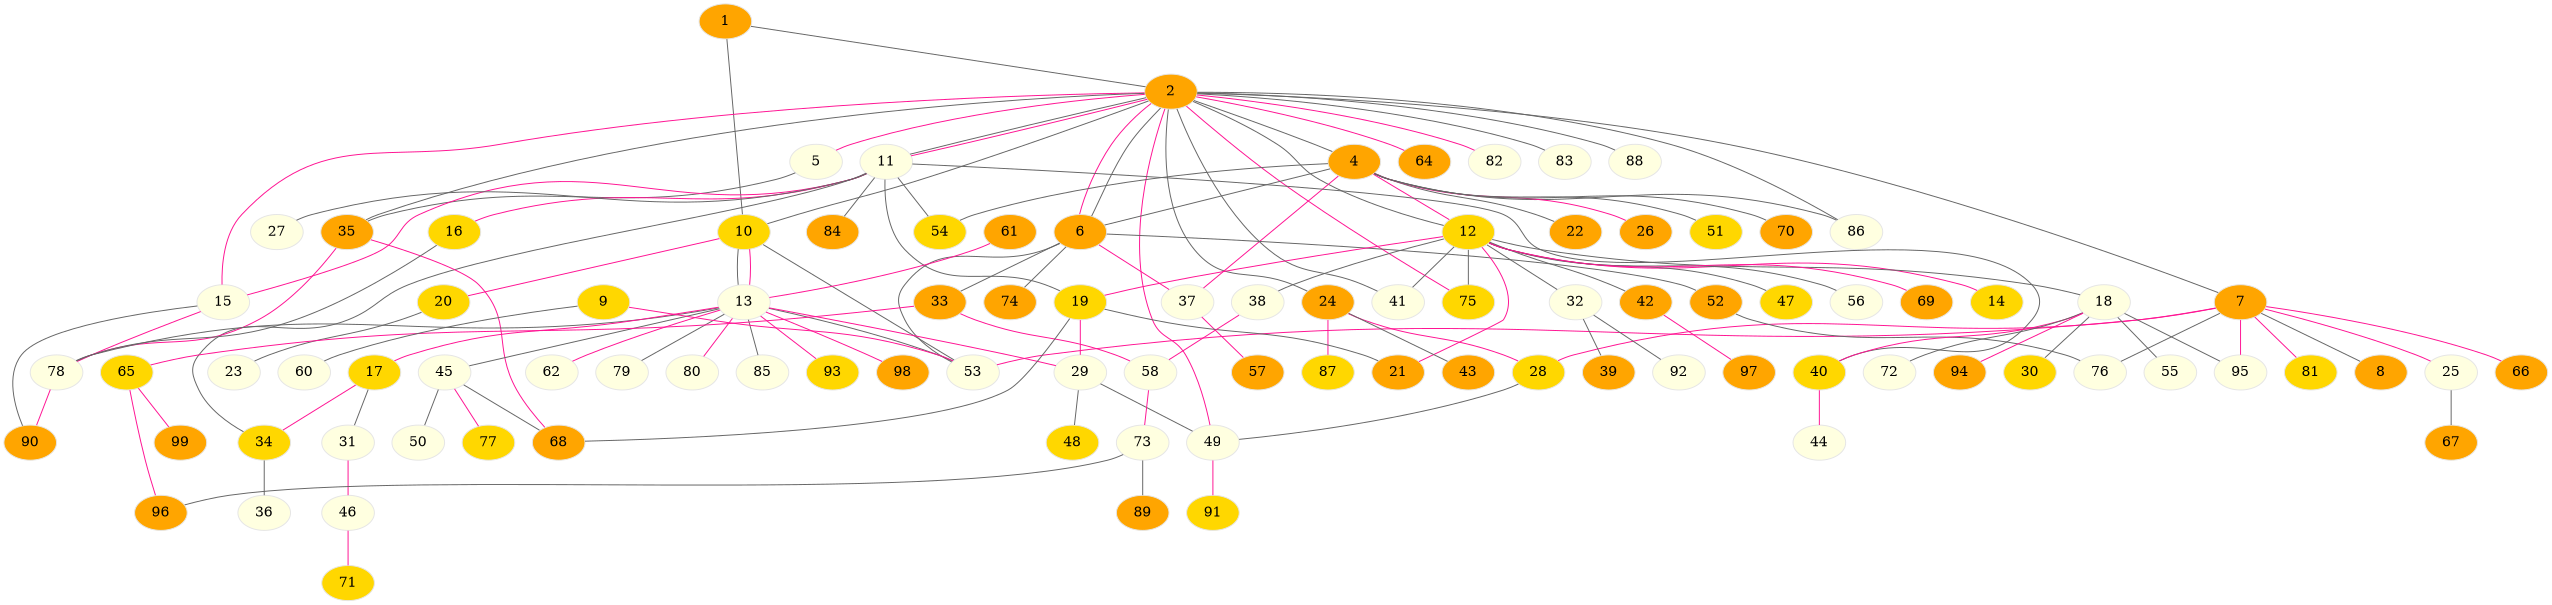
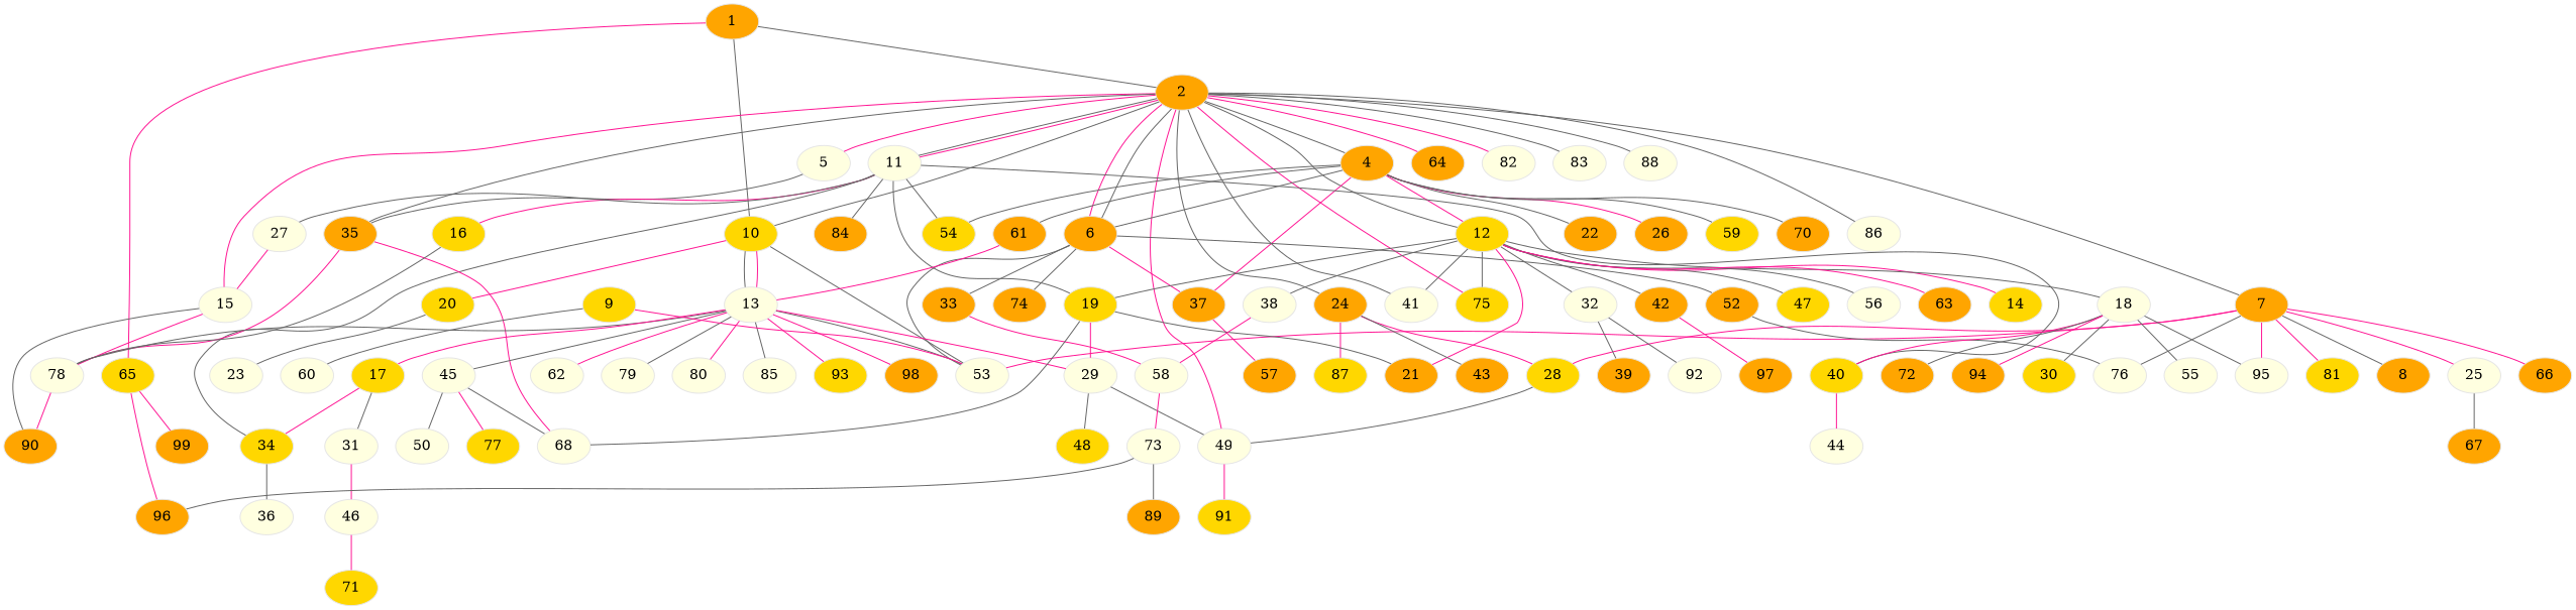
  graph {
    node [color=gray90 fillcolor=lightyellow style=filled]
    edge [color=gray40]
    1 [fillcolor=orange]
    2 [fillcolor=orange]
    10 [fillcolor=gold]
    65 [fillcolor=gold]
    4 [fillcolor=orange]
    5
    6 [fillcolor=orange]
    7 [fillcolor=orange]
    11
    12 [fillcolor=gold]
    15
    24 [fillcolor=orange]
    35 [fillcolor=orange]
    41
    49
    64 [fillcolor=orange]
    75 [fillcolor=gold]
    82
    83
    86
    88
    13
    53
    20 [fillcolor=gold]
    96 [fillcolor=orange]
    99 [fillcolor=orange]
    22 [fillcolor=orange]
    26 [fillcolor=orange]
-   37
+   37 [fillcolor=orange]
    54 [fillcolor=gold]
-   59 [fillcolor=gold label=51]
+   59 [fillcolor=gold]
    61 [fillcolor=orange]
    70 [fillcolor=orange]
    33 [fillcolor=orange]
    52 [fillcolor=orange]
    74 [fillcolor=orange]
    8 [fillcolor=orange]
    25
    28 [fillcolor=gold]
    66 [fillcolor=orange]
    76
    81 [fillcolor=gold]
    95
    16 [fillcolor=gold]
    19 [fillcolor=gold]
    27
    34 [fillcolor=gold]
    40 [fillcolor=gold]
    84 [fillcolor=orange]
    14 [fillcolor=gold]
    18
    21 [fillcolor=orange]
    32
    38
    42 [fillcolor=orange]
    47 [fillcolor=gold]
    56
-   69 [fillcolor=orange]
+   69 [fillcolor=orange label=63]
    78
    90 [fillcolor=orange]
    43 [fillcolor=orange]
    87 [fillcolor=gold]
-   68 [fillcolor=orange]
+   68
    91 [fillcolor=gold]
    9 [fillcolor=gold]
    60
    17 [fillcolor=gold]
    29
    45
    62
    79
    80
    85
    93 [fillcolor=gold]
    98 [fillcolor=orange]
    57 [fillcolor=orange]
    58
    67 [fillcolor=orange]
    23
    36
    44
    30 [fillcolor=gold]
    55
-   72
+   72 [fillcolor=orange]
    94 [fillcolor=orange]
    39 [fillcolor=orange]
    92
    97 [fillcolor=orange]
    31
    48 [fillcolor=gold]
    50
    77 [fillcolor=gold]
    46
    71 [fillcolor=gold]
    73
    89 [fillcolor=orange]
    1 -- 2
    1 -- 10
-   33 -- 65 [color=deeppink]
+   1 -- 65 [color=deeppink]
    2 -- 10
    2 -- 4
    2 -- 5 [color=deeppink]
    2 -- 6 [color=deeppink]
    2 -- 6
    2 -- 7
    2 -- 11
    2 -- 11 [color=deeppink]
    2 -- 12
    2 -- 15 [color=deeppink]
    2 -- 24
    2 -- 35
    2 -- 41
    2 -- 49 [color=deeppink]
    2 -- 64 [color=deeppink]
    2 -- 75 [color=deeppink]
    2 -- 82 [color=deeppink]
    2 -- 83
    2 -- 86
    2 -- 88
    10 -- 13
    10 -- 13 [color=deeppink]
    10 -- 53
    10 -- 20 [color=deeppink]
    65 -- 96 [color=deeppink]
    65 -- 99 [color=deeppink]
    4 -- 6
    4 -- 12 [color=deeppink]
    4 -- 22
    4 -- 26 [color=deeppink]
    4 -- 37 [color=deeppink]
    4 -- 54
    4 -- 59
-   4 -- 86
+   4 -- 61
    4 -- 70
    5 -- 35
    6 -- 53
    6 -- 37 [color=deeppink]
    6 -- 33
    6 -- 52
    6 -- 74
    7 -- 53 [color=deeppink]
    7 -- 8
    7 -- 25 [color=deeppink]
    7 -- 28 [color=deeppink]
    7 -- 66 [color=deeppink]
    7 -- 76
    7 -- 81 [color=deeppink]
    7 -- 95 [color=deeppink]
-   11 -- 15 [color=deeppink]
+   27 -- 15 [color=deeppink]
    11 -- 54
    11 -- 16 [color=deeppink]
    11 -- 19
    11 -- 27
    11 -- 34
    11 -- 40
    11 -- 84
    12 -- 41
    12 -- 75
-   12 -- 19 [color=deeppink]
+   12 -- 19
    12 -- 14 [color=deeppink]
    12 -- 18
    12 -- 21 [color=deeppink]
    12 -- 32
    12 -- 38
    12 -- 42
    12 -- 47
    12 -- 56
    12 -- 69 [color=deeppink]
    15 -- 78 [color=deeppink]
    15 -- 90
    24 -- 28 [color=deeppink]
    24 -- 43
    24 -- 87 [color=deeppink]
    35 -- 78 [color=deeppink]
    35 -- 68 [color=deeppink]
    49 -- 91 [color=deeppink]
    13 -- 53
    13 -- 78
    13 -- 17 [color=deeppink]
    13 -- 29 [color=deeppink]
    13 -- 45
    13 -- 62 [color=deeppink]
    13 -- 79
    13 -- 80 [color=deeppink]
    13 -- 85
    13 -- 93 [color=deeppink]
    13 -- 98 [color=deeppink]
    20 -- 23
    37 -- 57 [color=deeppink]
    61 -- 13 [color=deeppink]
    33 -- 58 [color=deeppink]
    52 -- 76
    25 -- 67
    28 -- 49
    16 -- 78
    19 -- 21
    19 -- 68
    19 -- 29 [color=deeppink]
    34 -- 36
    40 -- 44 [color=deeppink]
    18 -- 95
    18 -- 40 [color=deeppink]
    18 -- 30
    18 -- 55
    18 -- 72
    18 -- 94 [color=deeppink]
    32 -- 39
    32 -- 92
    38 -- 58 [color=deeppink]
    42 -- 97 [color=deeppink]
    78 -- 90 [color=deeppink]
    9 -- 53 [color=deeppink]
    9 -- 60
    17 -- 34 [color=deeppink]
    17 -- 31
    29 -- 49
    29 -- 48
    45 -- 68
    45 -- 50
    45 -- 77 [color=deeppink]
    58 -- 73 [color=deeppink]
    31 -- 46 [color=deeppink]
    46 -- 71 [color=deeppink]
    73 -- 96
    73 -- 89
  }
